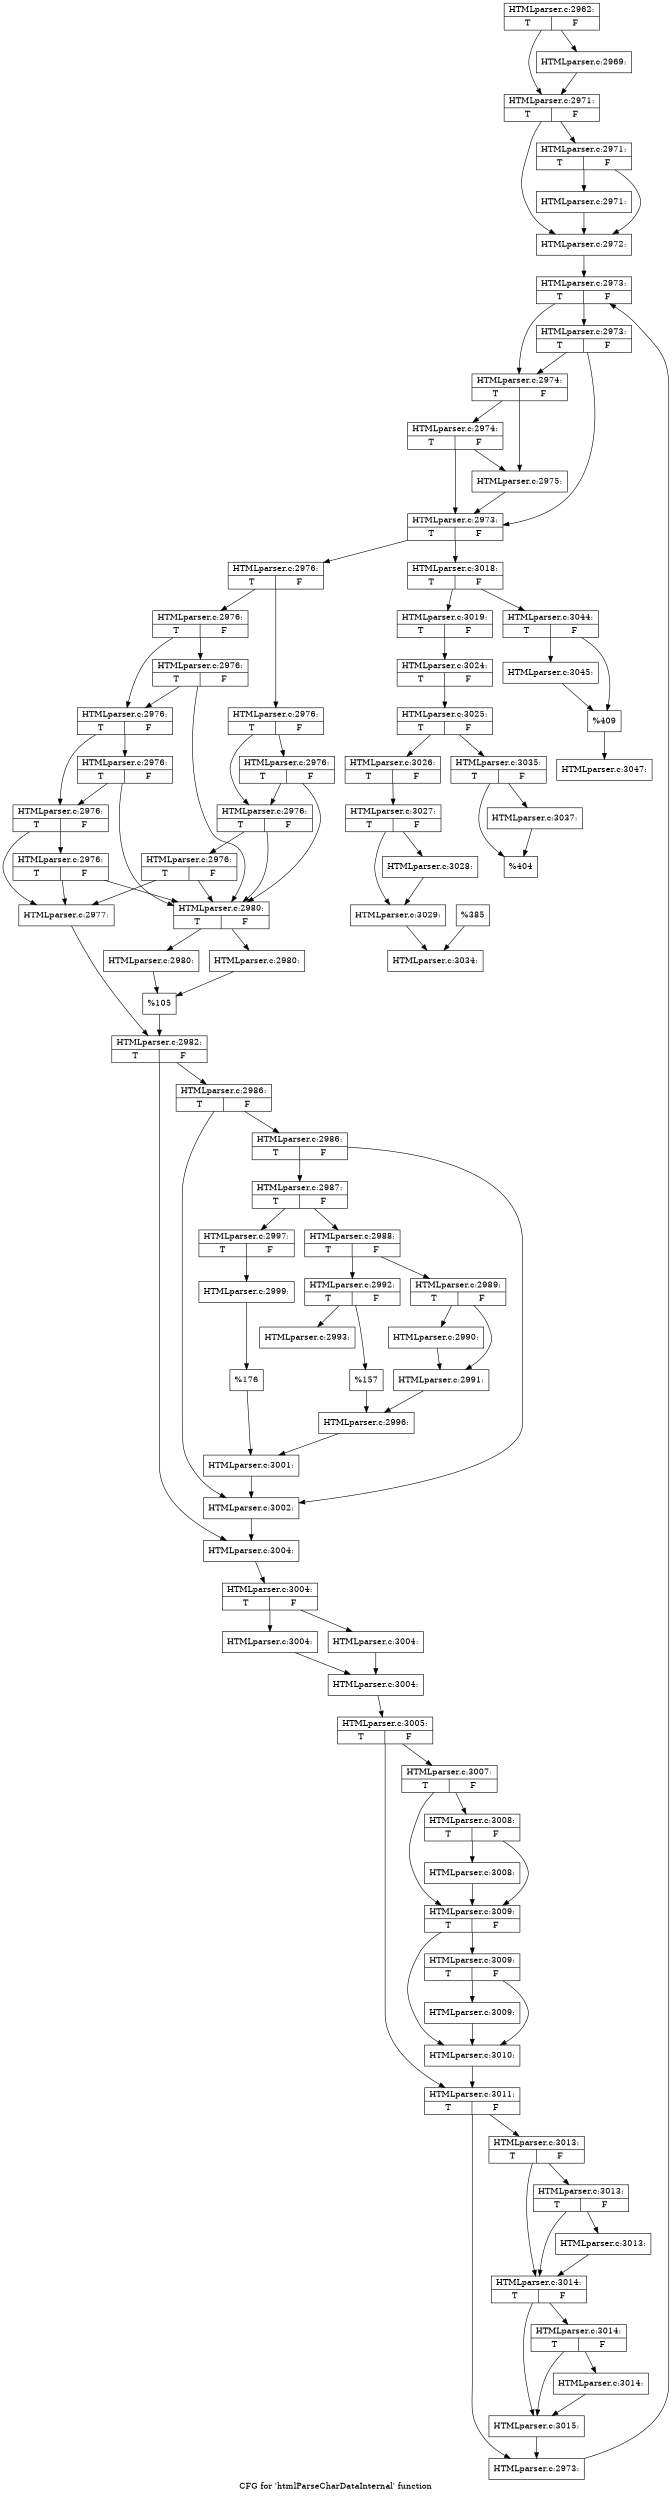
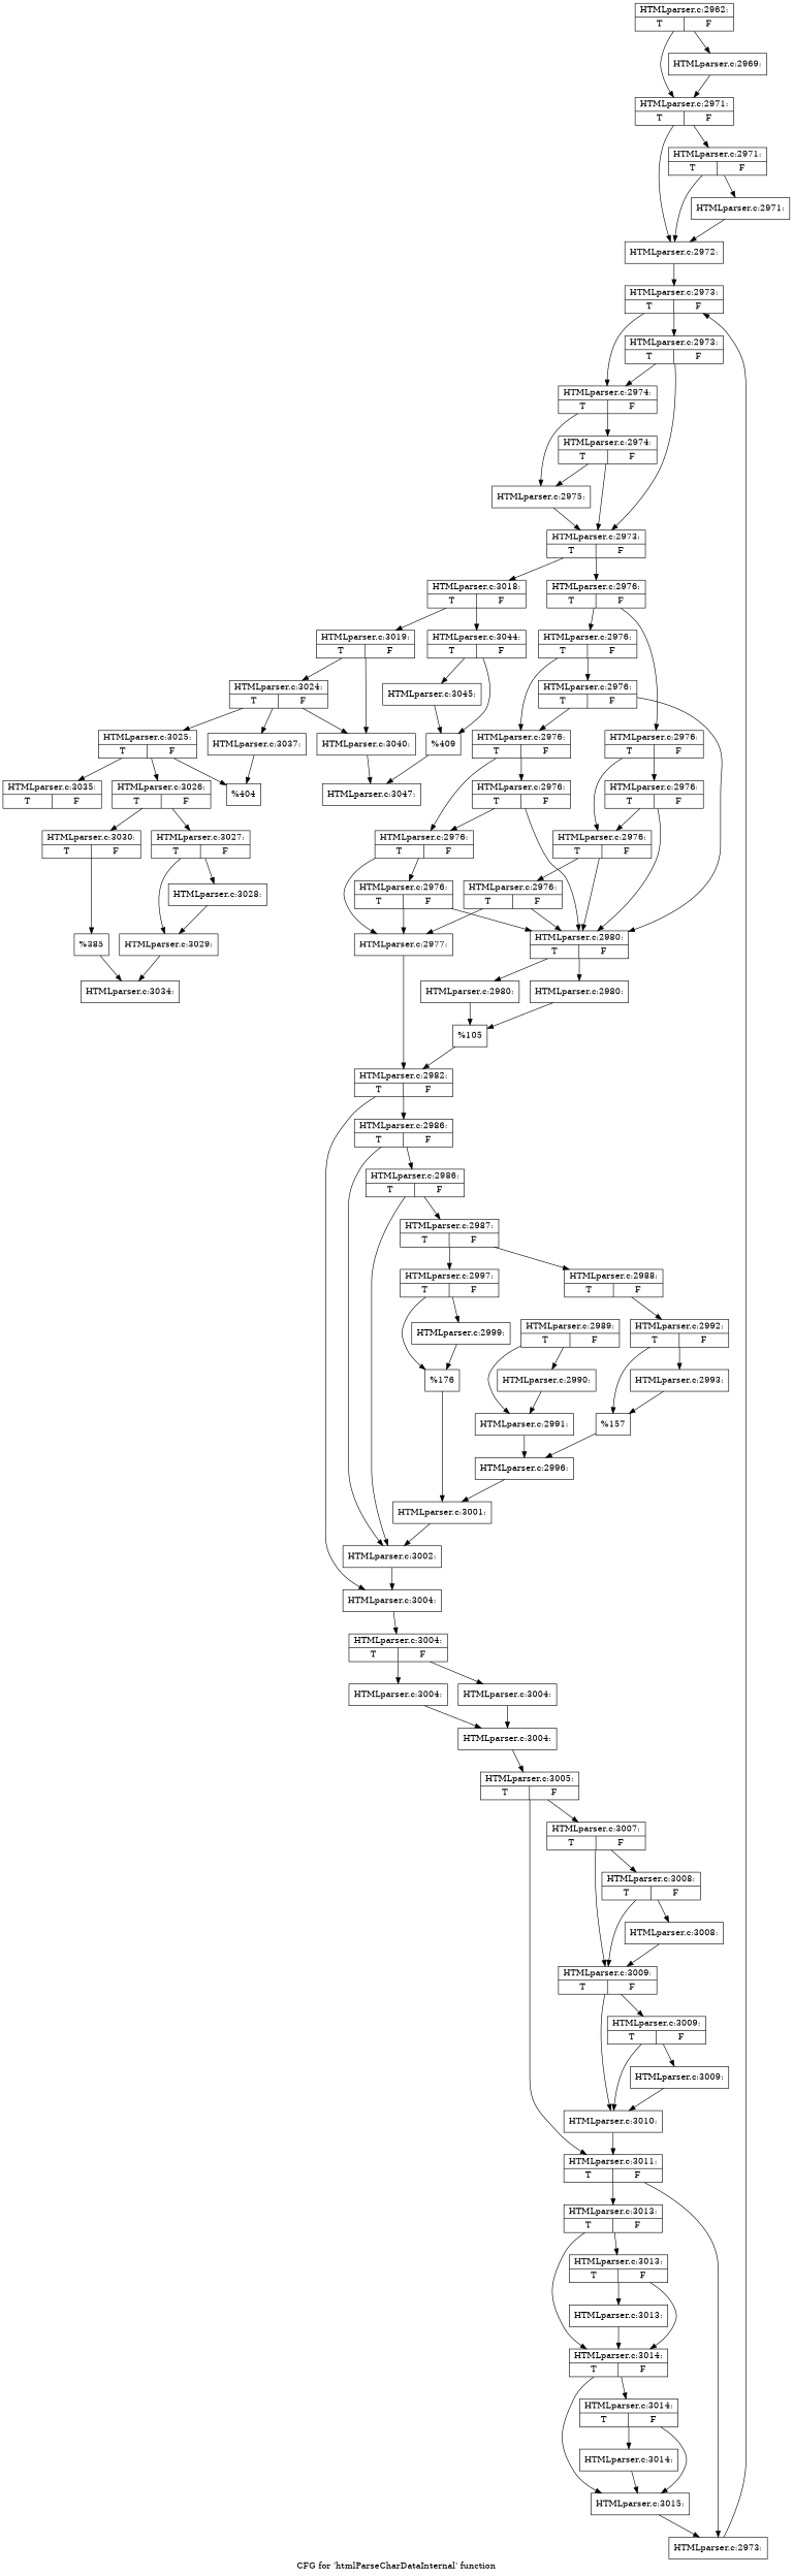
  digraph {
    label="CFG for 'htmlParseCharDataInternal' function"
    node [shape=record]
    n1 [label="{HTMLparser.c:2962:|{<s0>T|<s1>F}}"]
    n2 [label="{HTMLparser.c:2969:}"]
    n3 [label="{HTMLparser.c:2971:|{<s0>T|<s1>F}}"]
    n4 [label="{HTMLparser.c:2971:|{<s0>T|<s1>F}}"]
    n5 [label="{HTMLparser.c:2972:}"]
    n6 [label="{HTMLparser.c:2971:}"]
    n7 [label="{HTMLparser.c:2973:|{<s0>T|<s1>F}}"]
    n8 [label="{HTMLparser.c:2974:|{<s0>T|<s1>F}}"]
    n9 [label="{HTMLparser.c:2973:|{<s0>T|<s1>F}}"]
    n10 [label="{HTMLparser.c:2975:}"]
    n11 [label="{HTMLparser.c:2974:|{<s0>T|<s1>F}}"]
    n12 [label="{HTMLparser.c:2973:|{<s0>T|<s1>F}}"]
    n13 [label="{HTMLparser.c:2976:|{<s0>T|<s1>F}}"]
    n14 [label="{HTMLparser.c:3018:|{<s0>T|<s1>F}}"]
    n15 [label="{HTMLparser.c:2976:|{<s0>T|<s1>F}}"]
    n16 [label="{HTMLparser.c:2976:|{<s0>T|<s1>F}}"]
    n17 [label="{HTMLparser.c:3019:|{<s0>T|<s1>F}}"]
    n18 [label="{HTMLparser.c:3044:|{<s0>T|<s1>F}}"]
    n19 [label="{HTMLparser.c:2976:|{<s0>T|<s1>F}}"]
    n20 [label="{HTMLparser.c:2976:|{<s0>T|<s1>F}}"]
    n21 [label="{HTMLparser.c:2976:|{<s0>T|<s1>F}}"]
    n22 [label="{HTMLparser.c:2976:|{<s0>T|<s1>F}}"]
    n23 [label="{HTMLparser.c:3024:|{<s0>T|<s1>F}}"]
+   n24 [label="{HTMLparser.c:3040:}"]
    n25 [label="{HTMLparser.c:3045:}"]
    n26 [label="{%409}"]
    n27 [label="{HTMLparser.c:2980:|{<s0>T|<s1>F}}"]
    n28 [label="{HTMLparser.c:2976:|{<s0>T|<s1>F}}"]
    n29 [label="{HTMLparser.c:2976:|{<s0>T|<s1>F}}"]
    n30 [label="{HTMLparser.c:2976:|{<s0>T|<s1>F}}"]
    n31 [label="{HTMLparser.c:2980:}"]
    n32 [label="{HTMLparser.c:2980:}"]
    n33 [label="{HTMLparser.c:2977:}"]
    n34 [label="{%105}"]
    n35 [label="{HTMLparser.c:2982:|{<s0>T|<s1>F}}"]
    n36 [label="{HTMLparser.c:2986:|{<s0>T|<s1>F}}"]
    n37 [label="{HTMLparser.c:3004:}"]
    n38 [label="{HTMLparser.c:2976:|{<s0>T|<s1>F}}"]
    n39 [label="{HTMLparser.c:2986:|{<s0>T|<s1>F}}"]
    n40 [label="{HTMLparser.c:3002:}"]
    n41 [label="{HTMLparser.c:3004:|{<s0>T|<s1>F}}"]
    n42 [label="{HTMLparser.c:2987:|{<s0>T|<s1>F}}"]
    n43 [label="{HTMLparser.c:3004:}"]
    n44 [label="{HTMLparser.c:3004:}"]
    n45 [label="{HTMLparser.c:2988:|{<s0>T|<s1>F}}"]
    n46 [label="{HTMLparser.c:2997:|{<s0>T|<s1>F}}"]
    n47 [label="{HTMLparser.c:2989:|{<s0>T|<s1>F}}"]
    n48 [label="{HTMLparser.c:2992:|{<s0>T|<s1>F}}"]
    n49 [label="{HTMLparser.c:2999:}"]
    n50 [label="{%176}"]
    n51 [label="{HTMLparser.c:2990:}"]
    n52 [label="{HTMLparser.c:2991:}"]
    n53 [label="{HTMLparser.c:2993:}"]
    n54 [label="{%157}"]
    n55 [label="{HTMLparser.c:3001:}"]
    n56 [label="{HTMLparser.c:2996:}"]
    n57 [label="{HTMLparser.c:3004:}"]
    n58 [label="{HTMLparser.c:3005:|{<s0>T|<s1>F}}"]
    n59 [label="{HTMLparser.c:3007:|{<s0>T|<s1>F}}"]
    n60 [label="{HTMLparser.c:3011:|{<s0>T|<s1>F}}"]
    n61 [label="{HTMLparser.c:3008:|{<s0>T|<s1>F}}"]
    n62 [label="{HTMLparser.c:3009:|{<s0>T|<s1>F}}"]
    n63 [label="{HTMLparser.c:3013:|{<s0>T|<s1>F}}"]
    n64 [label="{HTMLparser.c:2973:}"]
    n65 [label="{HTMLparser.c:3008:}"]
    n66 [label="{HTMLparser.c:3009:|{<s0>T|<s1>F}}"]
    n67 [label="{HTMLparser.c:3010:}"]
    n68 [label="{HTMLparser.c:3013:|{<s0>T|<s1>F}}"]
    n69 [label="{HTMLparser.c:3014:|{<s0>T|<s1>F}}"]
    n70 [label="{HTMLparser.c:3009:}"]
    n71 [label="{HTMLparser.c:3013:}"]
    n72 [label="{HTMLparser.c:3014:|{<s0>T|<s1>F}}"]
    n73 [label="{HTMLparser.c:3015:}"]
    n74 [label="{HTMLparser.c:3014:}"]
    n75 [label="{HTMLparser.c:3025:|{<s0>T|<s1>F}}"]
    n76 [label="{HTMLparser.c:3047:}"]
    n77 [label="{HTMLparser.c:3026:|{<s0>T|<s1>F}}"]
    n78 [label="{HTMLparser.c:3035:|{<s0>T|<s1>F}}"]
    n79 [label="{HTMLparser.c:3027:|{<s0>T|<s1>F}}"]
+   n80 [label="{HTMLparser.c:3030:|{<s0>T|<s1>F}}"]
    n81 [label="{HTMLparser.c:3037:}"]
    n82 [label="{%404}"]
    n83 [label="{HTMLparser.c:3028:}"]
    n84 [label="{HTMLparser.c:3029:}"]
    n85 [label="{%385}"]
    n86 [label="{HTMLparser.c:3034:}"]
    n1 -> n2
    n1 -> n3
    n2 -> n3
    n3 -> n4
    n3 -> n5
    n4 -> n5
    n4 -> n6
    n5 -> n7
    n6 -> n5
    n7 -> n8
    n7 -> n9
    n8 -> n10
    n8 -> n11
    n9 -> n8
    n9 -> n12
    n10 -> n12
    n11 -> n10
    n11 -> n12
    n12 -> n13
    n12 -> n14
    n13 -> n15
    n13 -> n16
    n14 -> n17
    n14 -> n18
    n15 -> n19
    n15 -> n20
    n16 -> n21
    n16 -> n22
    n17 -> n23
+   n17 -> n24
    n18 -> n25
    n18 -> n26
    n19 -> n20
    n19 -> n27
    n20 -> n27
    n20 -> n28
    n21 -> n22
    n21 -> n27
    n22 -> n29
    n22 -> n30
+   n23 -> n24
    n23 -> n75
+   n24 -> n76
    n25 -> n26
    n26 -> n76
    n27 -> n31
    n27 -> n32
    n28 -> n27
    n28 -> n33
    n29 -> n27
    n29 -> n30
    n30 -> n33
    n30 -> n38
    n31 -> n34
    n32 -> n34
    n33 -> n35
    n34 -> n35
    n35 -> n36
    n35 -> n37
    n36 -> n39
    n36 -> n40
    n37 -> n41
    n38 -> n27
    n38 -> n33
    n39 -> n40
    n39 -> n42
    n40 -> n37
    n41 -> n43
    n41 -> n44
    n42 -> n45
    n42 -> n46
    n43 -> n57
    n44 -> n57
-   n45 -> n47
    n45 -> n48
    n46 -> n49
+   n46 -> n50
    n47 -> n51
    n47 -> n52
    n48 -> n53
    n48 -> n54
    n49 -> n50
    n50 -> n55
    n51 -> n52
    n52 -> n56
+   n53 -> n54
    n54 -> n56
    n55 -> n40
    n56 -> n55
    n57 -> n58
    n58 -> n59
    n58 -> n60
    n59 -> n61
    n59 -> n62
    n60 -> n63
    n60 -> n64
    n61 -> n62
    n61 -> n65
    n62 -> n66
    n62 -> n67
    n63 -> n68
    n63 -> n69
    n64 -> n7
    n65 -> n62
    n66 -> n67
    n66 -> n70
    n67 -> n60
    n68 -> n69
    n68 -> n71
    n69 -> n72
    n69 -> n73
    n70 -> n67
    n71 -> n69
    n72 -> n73
    n72 -> n74
    n73 -> n64
    n74 -> n73
    n75 -> n77
    n75 -> n78
    n77 -> n79
-   n78 -> n81
-   n78 -> n82
+   n77 -> n80
+   n23 -> n81
+   n75 -> n82
    n79 -> n83
    n79 -> n84
+   n80 -> n85
    n81 -> n82
    n83 -> n84
    n84 -> n86
    n85 -> n86
  }
